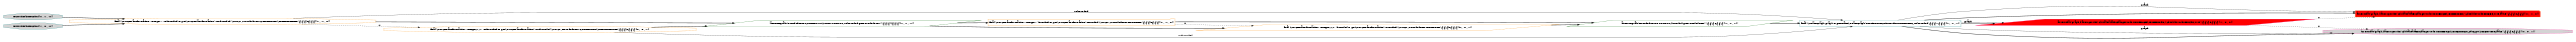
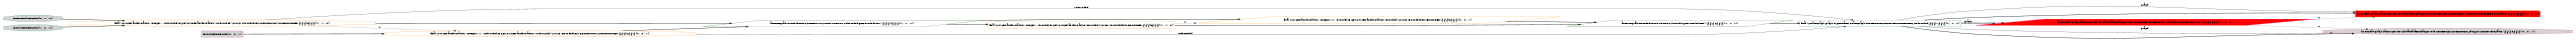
  digraph {
    rankdir=LR
    node [fillcolor=white shape=octagon style=filled color=darkorange]
    edge [style=bold]
    n1 [label="final StreamGraph graph = generateStreamGraph(RuntimeExecutionMode.AUTOMATIC,unbounded)@@@7@@@['1', '1', '1']" shape=note color=teal]
    n2 [fillcolor=red label="assertThat(graph,hasProperties(GlobalDataExchangeMode.ALL_EDGES_PIPELINED,ScheduleMode.EAGER,true,false))@@@8@@@['0', '1', '0']" shape=note]
    n3 [fillcolor=red label="assertThat(graph,hasProperties(GlobalDataExchangeMode.ALL_EDGES_PIPELINED,ScheduleMode.EAGER,true))@@@8@@@['1', '0', '0']" shape=parallelogram color=deeppink]
    n4 [fillcolor=lightgray label="assertThat(graph,hasProperties(GlobalDataExchangeMode.ALL_EDGES_PIPELINED,JobType.STREAMING,false))@@@8@@@['0', '0', '1']" color=deeppink]
    n5 [label="final SourceTransformation<Integer> bounded = getSourceTransformation(\"Bounded Source\",Boundedness.BOUNDED)@@@5@@@['1', '1', '0']" shape=folder]
    n6 [label="assertEquals(Boundedness.BOUNDED,bounded.getBoundedness())@@@6@@@['1', '1', '1']" shape=parallelogram color=darkgreen]
    n7 [label="final SourceTransformation<Integer,?,?> bounded = getSourceTransformation(\"Bounded Source\",Boundedness.BOUNDED)@@@5@@@['0', '0', '1']" shape=parallelogram]
    n8 [label="final SourceTransformation<Integer> unbounded = getSourceTransformation(\"Unbounded Source\",Boundedness.CONTINUOUS_UNBOUNDED)@@@3@@@['1', '1', '0']"]
    n9 [label="assertEquals(Boundedness.CONTINUOUS_UNBOUNDED,unbounded.getBoundedness())@@@4@@@['1', '1', '1']" shape=parallelogram color=darkgreen]
    n10 [label="final SourceTransformation<Integer,?,?> unbounded = getSourceTransformation(\"Unbounded Source\",Boundedness.CONTINUOUS_UNBOUNDED)@@@3@@@['0', '0', '1']"]
    n11 [fillcolor=lightgray label="testMixedDetection['0', '1', '0']" color=teal]
+   n12 [fillcolor=lightgray label="testMixedDetection['0', '0', '1']" shape=note color=deeppink]
    n13 [fillcolor=lightgray label="testMixedDetection['1', '0', '0']" color=teal]
    n1 -> n2 [label="graph" style=solid]
    n1 -> n2
    n1 -> n3 [label="graph" style=solid]
    n1 -> n3
    n1 -> n4 [label="graph" style=solid]
    n1 -> n4
    n3 -> n2 [label=0 style=dashed]
    n3 -> n4 [label=0 style=dashed]
    n5 -> n6
    n5 -> n7 [label=0 style=dashed]
    n6 -> n1
    n7 -> n6
    n8 -> n1 [label=unbounded style=solid]
    n8 -> n9
    n8 -> n10 [label=0 style=dashed]
    n9 -> n5
    n9 -> n7
    n10 -> n1 [label=unbounded style=solid]
    n10 -> n9
    n11 -> n8
+   n12 -> n10
    n13 -> n8
  }
